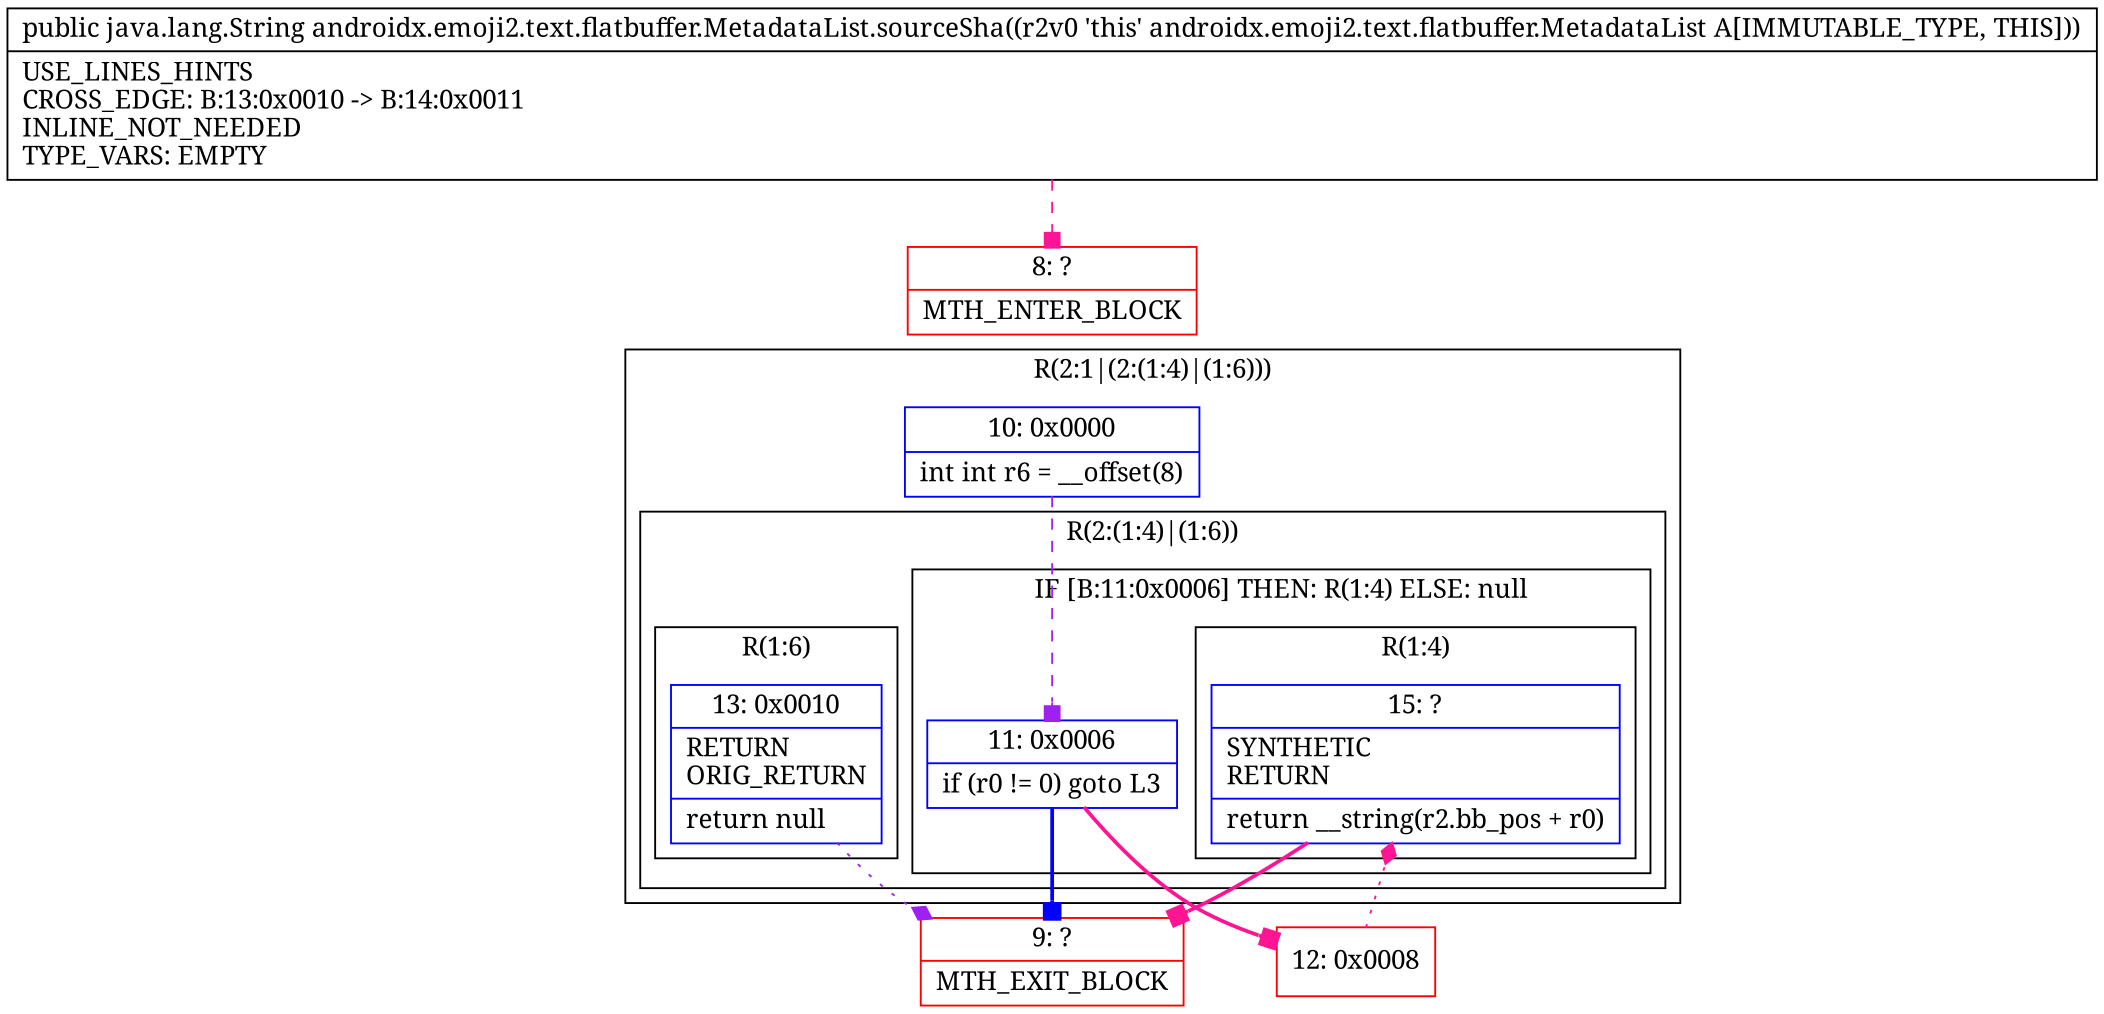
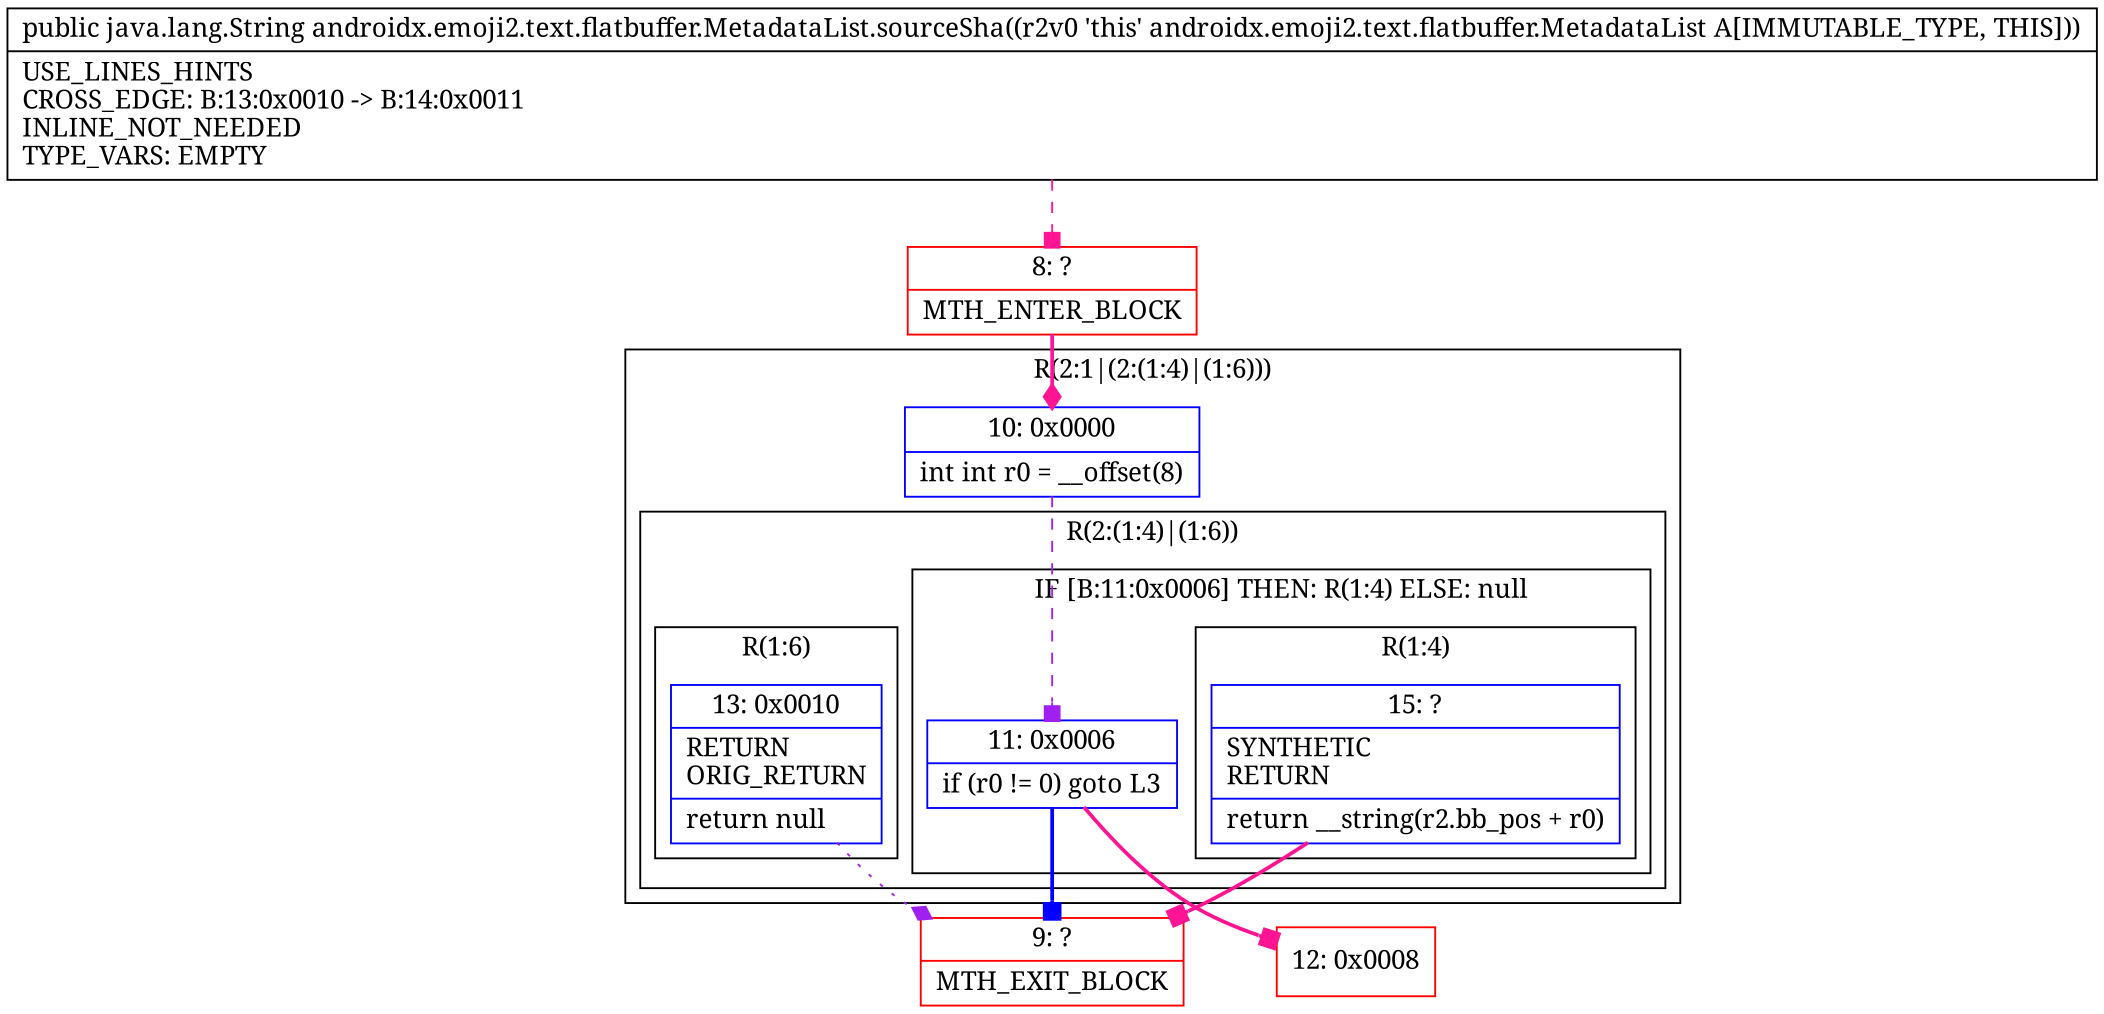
  digraph {
    fontname="Noto Serif"
    node [color=blue fontname="Noto Serif" shape=record]
    edge [arrowhead=box color=deeppink fontname="Noto Serif" style=bold]
    n1 [label="{15\:\ ?|SYNTHETIC\lRETURN\l|return __string(r2.bb_pos + r0)\l}"]
    n2 [label="{11\:\ 0x0006|if (r0 != 0) goto L3\l}"]
    n3 [label="{13\:\ 0x0010|RETURN\lORIG_RETURN\l|return null\l}"]
-   n4 [label="{10\:\ 0x0000|int int r6 = __offset(8)\l}"]
+   n4 [label="{10\:\ 0x0000|int int r0 = __offset(8)\l}"]
    n5 [color=red label="{9\:\ ?|MTH_EXIT_BLOCK\l}"]
    n6 [color=red label="{12\:\ 0x0008}"]
    n7 [color=red label="{8\:\ ?|MTH_ENTER_BLOCK\l}"]
    n8 [label="{public java.lang.String androidx.emoji2.text.flatbuffer.MetadataList.sourceSha((r2v0 'this' androidx.emoji2.text.flatbuffer.MetadataList A[IMMUTABLE_TYPE, THIS]))  | USE_LINES_HINTS\lCROSS_EDGE: B:13:0x0010 \-\> B:14:0x0011\lINLINE_NOT_NEEDED\lTYPE_VARS: EMPTY\l}" color=""]
    subgraph cluster_1 {
      label="R(2:1|(2:(1:4)|(1:6)))"
      n4
      subgraph cluster_2 {
        label="R(2:(1:4)|(1:6))"
        subgraph cluster_3 {
          label="IF [B:11:0x0006] THEN: R(1:4) ELSE: null"
          n2
          subgraph cluster_4 {
            label="R(1:4)"
            n1
          }
        }
        subgraph cluster_5 {
          label="R(1:6)"
          n3
        }
      }
    }
    n1 -> n5
    n2 -> n5 [color=blue]
    n2 -> n6
    n3 -> n5 [arrowhead=diamond color=purple style=dotted]
    n4 -> n2 [color=purple style=dashed]
-   n6 -> n1 [arrowhead=diamond style=dotted]
+   n7 -> n4 [arrowhead=diamond]
    n8 -> n7 [style=dashed]
  }
